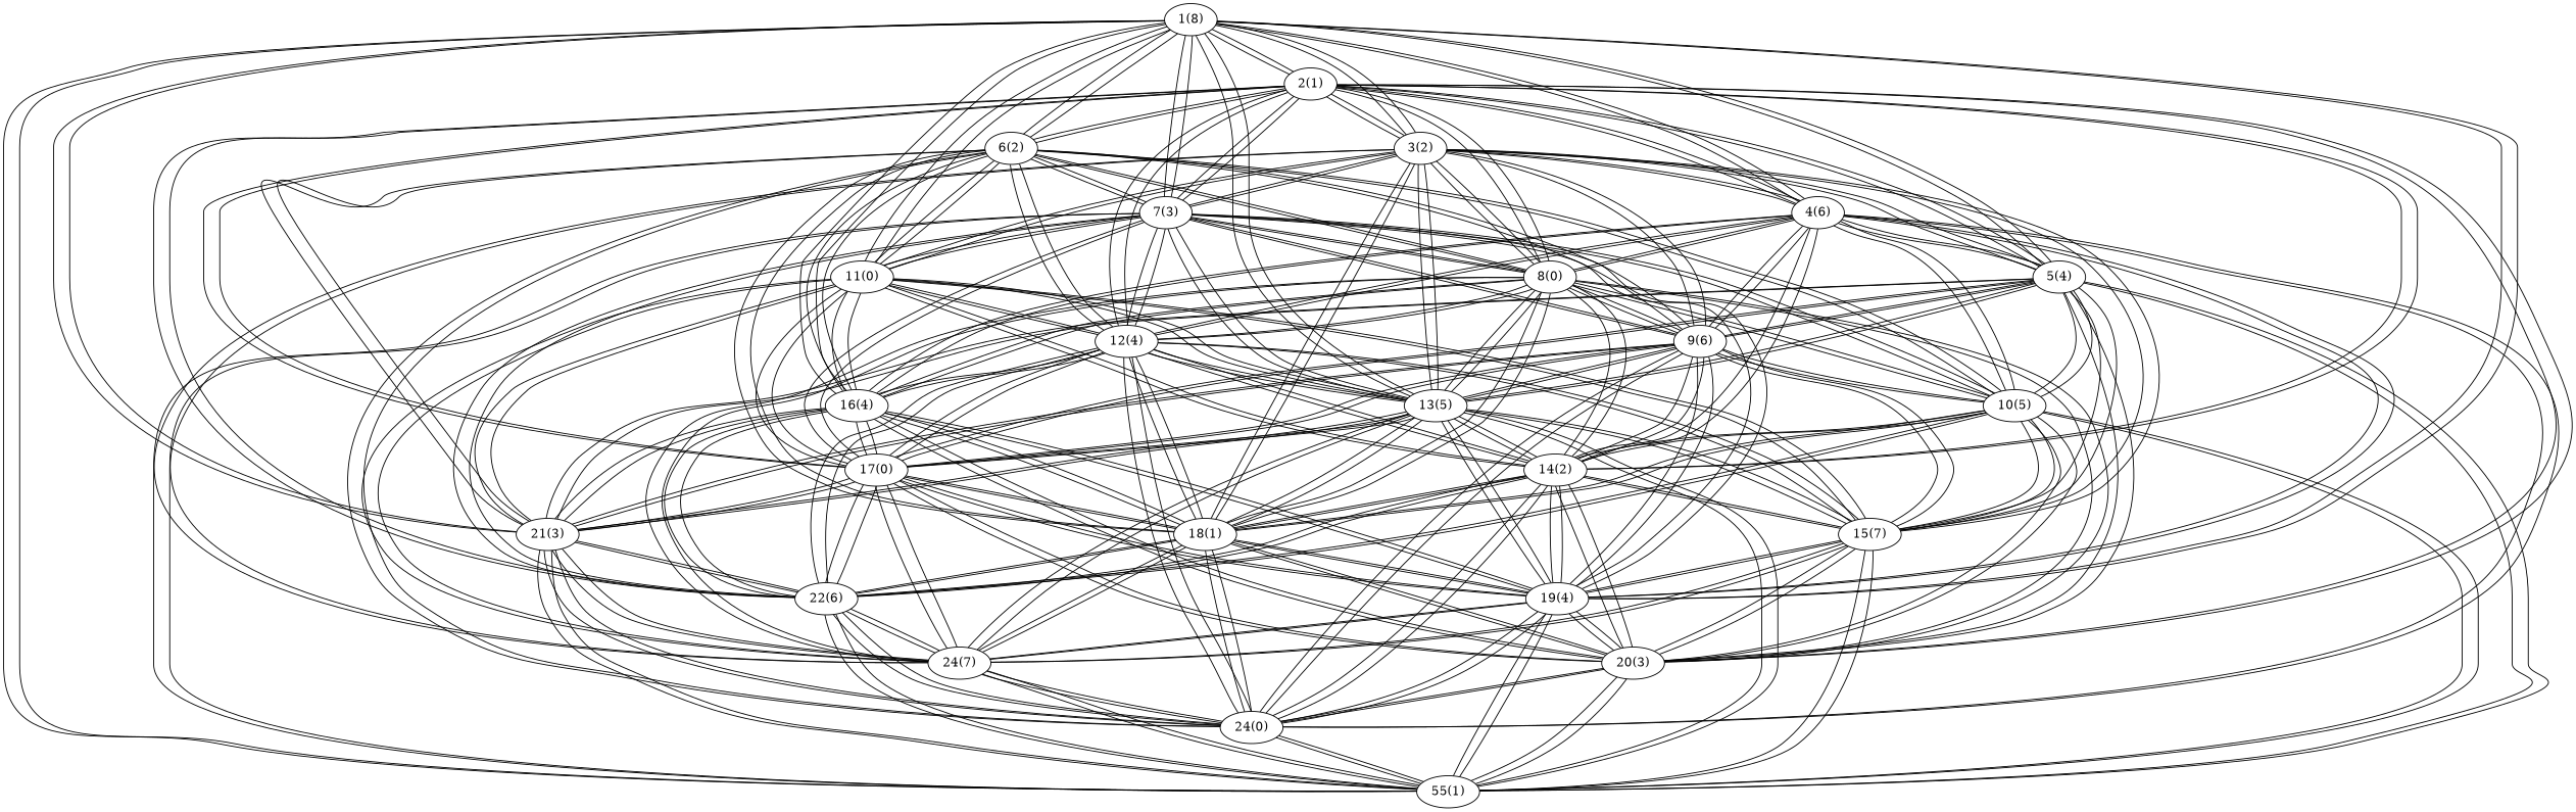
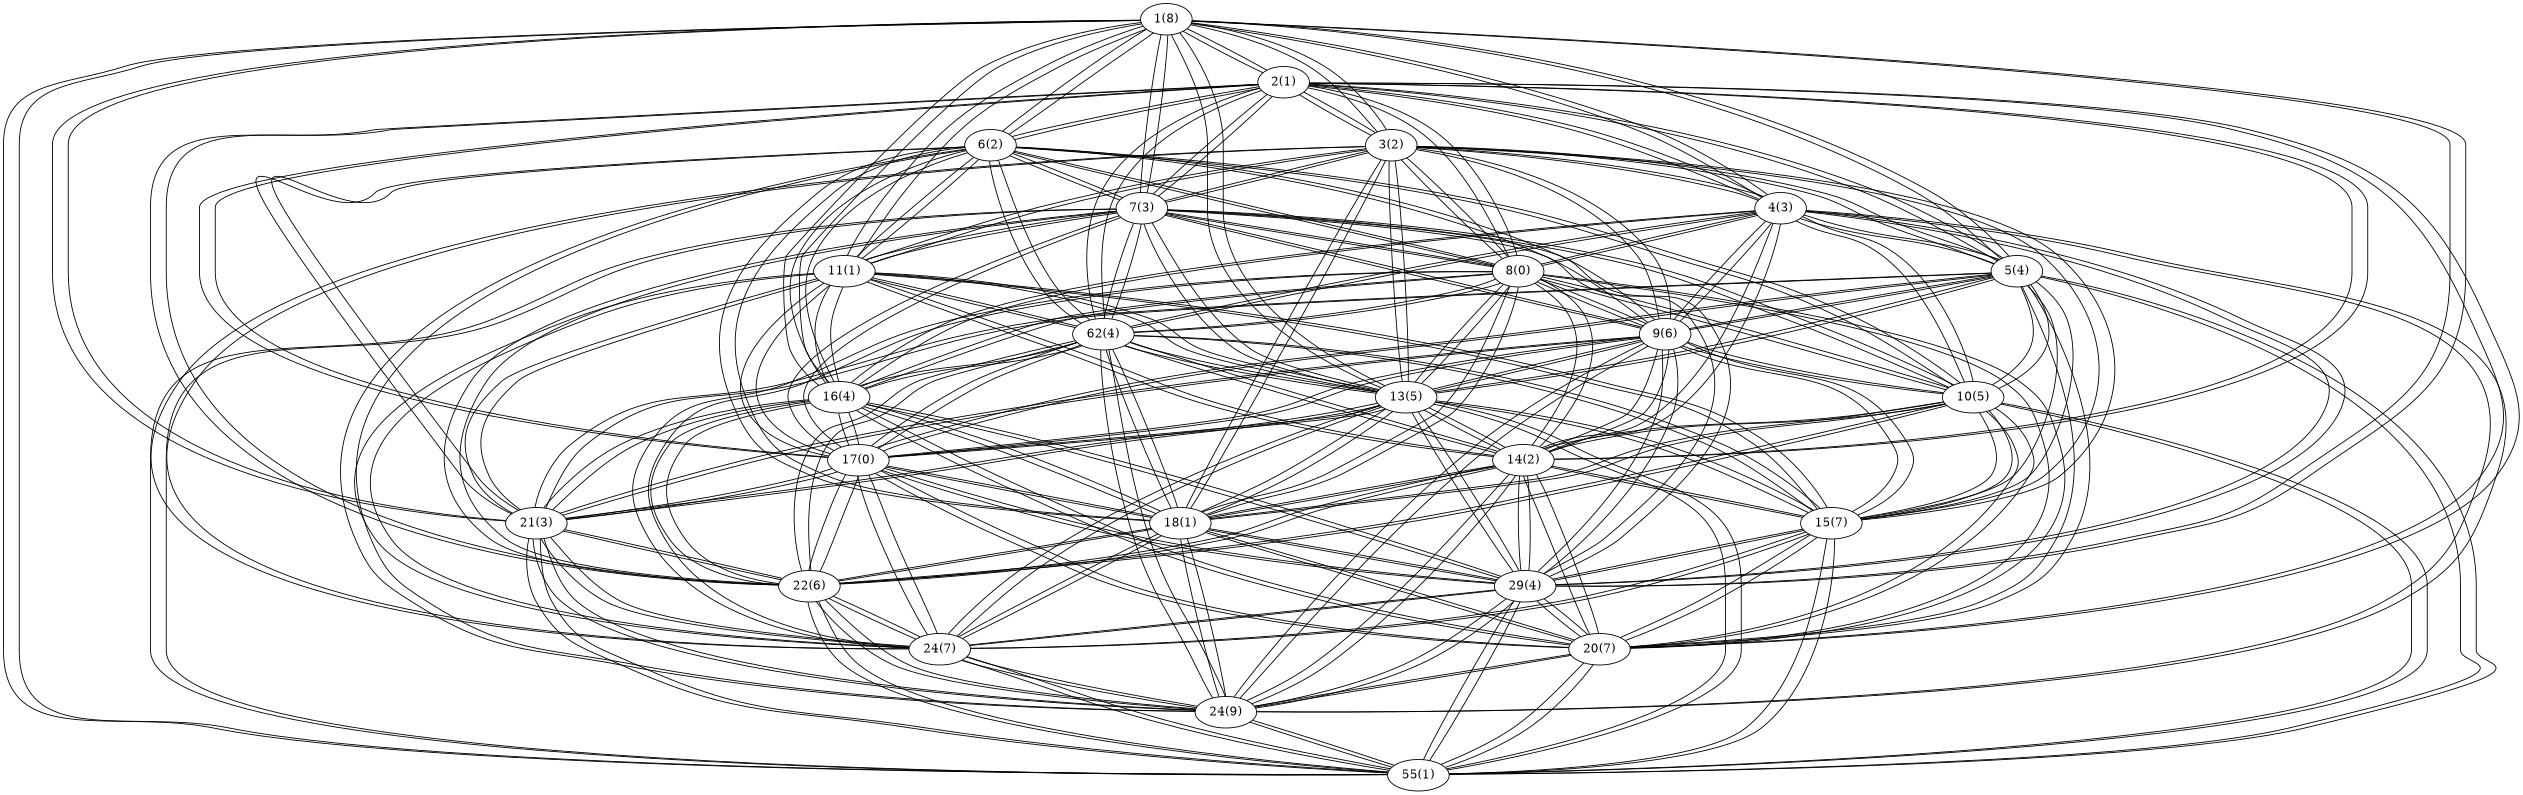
  graph {
    n1 [label="1(8)"]
    n2 [label="55(1)"]
    "21(3)"
-   "19(4)"
+   "19(4)" [label="29(4)"]
    n5 [label="16(4)"]
    "13(5)"
-   "11(1)" [label="11(0)"]
+   "11(1)"
    "7(3)"
    "6(2)"
    "5(4)"
-   "4(3)" [label="4(6)"]
+   "4(3)"
    "3(2)"
    "2(1)"
    "22(6)"
    n15 [label="24(7)"]
-   "24(0)"
-   "20(3)"
+   "24(0)" [label="24(9)"]
+   "20(3)" [label="20(7)"]
    "17(0)"
    "18(1)"
    "14(2)"
    n21 [label="15(7)"]
-   "12(4)"
+   "12(4)" [label="62(4)"]
    "8(0)"
    n24 [label="9(6)"]
    "10(5)"
    n1 -- n2
    n1 -- n2
    n1 -- "21(3)"
    n1 -- "21(3)"
    n1 -- "19(4)"
    n1 -- "19(4)"
    n1 -- n5
    n1 -- n5
    n1 -- "13(5)"
    n1 -- "13(5)"
    n1 -- "11(1)"
    n1 -- "11(1)"
    n1 -- "7(3)"
    n1 -- "7(3)"
    n1 -- "6(2)"
    n1 -- "6(2)"
    n1 -- "5(4)"
    n1 -- "5(4)"
    n1 -- "4(3)"
    n1 -- "4(3)"
    n1 -- "3(2)"
    n1 -- "3(2)"
    n1 -- "2(1)"
    n1 -- "2(1)"
    "21(3)" -- n2
    "21(3)" -- n2
    "21(3)" -- "22(6)"
    "21(3)" -- "22(6)"
    "21(3)" -- n15
    "21(3)" -- n15
    "21(3)" -- "24(0)"
    "21(3)" -- "24(0)"
    "19(4)" -- n2
    "19(4)" -- n2
    "19(4)" -- n15
    "19(4)" -- n15
    "19(4)" -- "24(0)"
    "19(4)" -- "24(0)"
    "19(4)" -- "20(3)"
    "19(4)" -- "20(3)"
    n5 -- "21(3)"
    n5 -- "21(3)"
    n5 -- "19(4)"
    n5 -- "19(4)"
    n5 -- "22(6)"
    n5 -- "22(6)"
    n5 -- "20(3)"
    n5 -- "20(3)"
    n5 -- "17(0)"
    n5 -- "17(0)"
    n5 -- "18(1)"
    n5 -- "18(1)"
    "13(5)" -- n2
    "13(5)" -- n2
    "13(5)" -- "21(3)"
    "13(5)" -- "21(3)"
    "13(5)" -- "19(4)"
    "13(5)" -- "19(4)"
    "13(5)" -- n15
    "13(5)" -- n15
    "13(5)" -- "17(0)"
    "13(5)" -- "17(0)"
    "13(5)" -- "18(1)"
    "13(5)" -- "18(1)"
    "13(5)" -- "14(2)"
    "13(5)" -- "14(2)"
    "13(5)" -- n21
    "13(5)" -- n21
    "11(1)" -- "21(3)"
    "11(1)" -- "21(3)"
    "11(1)" -- n5
    "11(1)" -- n5
    "11(1)" -- "13(5)"
    "11(1)" -- "13(5)"
    "11(1)" -- n15
    "11(1)" -- n15
    "11(1)" -- "17(0)"
    "11(1)" -- "17(0)"
    "11(1)" -- "14(2)"
    "11(1)" -- "14(2)"
    "11(1)" -- n21
    "11(1)" -- n21
    "11(1)" -- "12(4)"
    "11(1)" -- "12(4)"
    "7(3)" -- n2
    "7(3)" -- n2
    "7(3)" -- "19(4)"
    "7(3)" -- "19(4)"
    "7(3)" -- "13(5)"
    "7(3)" -- "13(5)"
    "7(3)" -- "11(1)"
    "7(3)" -- "11(1)"
    "7(3)" -- "22(6)"
    "7(3)" -- "22(6)"
    "7(3)" -- "17(0)"
    "7(3)" -- "17(0)"
    "7(3)" -- "12(4)"
    "7(3)" -- "12(4)"
    "7(3)" -- "8(0)"
    "7(3)" -- "8(0)"
    "7(3)" -- n24
    "7(3)" -- n24
    "7(3)" -- "10(5)"
    "7(3)" -- "10(5)"
    "6(2)" -- "21(3)"
    "6(2)" -- "21(3)"
    "6(2)" -- n5
    "6(2)" -- n5
    "6(2)" -- "11(1)"
    "6(2)" -- "11(1)"
    "6(2)" -- "7(3)"
    "6(2)" -- "7(3)"
    "6(2)" -- "24(0)"
    "6(2)" -- "24(0)"
    "6(2)" -- "18(1)"
    "6(2)" -- "18(1)"
    "6(2)" -- "12(4)"
    "6(2)" -- "12(4)"
    "6(2)" -- "8(0)"
    "6(2)" -- "8(0)"
    "6(2)" -- n24
    "6(2)" -- n24
    "6(2)" -- "10(5)"
    "6(2)" -- "10(5)"
    "5(4)" -- n2
    "5(4)" -- n2
    "5(4)" -- "21(3)"
    "5(4)" -- "21(3)"
    "5(4)" -- "13(5)"
    "5(4)" -- "13(5)"
    "5(4)" -- "20(3)"
    "5(4)" -- "20(3)"
    "5(4)" -- "17(0)"
    "5(4)" -- "17(0)"
    "5(4)" -- n21
    "5(4)" -- n21
    "5(4)" -- n24
    "5(4)" -- n24
    "5(4)" -- "10(5)"
    "5(4)" -- "10(5)"
    "4(3)" -- "19(4)"
    "4(3)" -- "19(4)"
    "4(3)" -- n5
    "4(3)" -- n5
    "4(3)" -- "5(4)"
    "4(3)" -- "5(4)"
    "4(3)" -- "24(0)"
    "4(3)" -- "24(0)"
    "4(3)" -- "14(2)"
    "4(3)" -- "14(2)"
    "4(3)" -- "12(4)"
    "4(3)" -- "12(4)"
    "4(3)" -- "8(0)"
    "4(3)" -- "8(0)"
    "4(3)" -- n24
    "4(3)" -- n24
    "4(3)" -- "10(5)"
    "4(3)" -- "10(5)"
    "3(2)" -- "13(5)"
    "3(2)" -- "13(5)"
    "3(2)" -- "11(1)"
    "3(2)" -- "11(1)"
    "3(2)" -- "7(3)"
    "3(2)" -- "7(3)"
    "3(2)" -- "5(4)"
    "3(2)" -- "5(4)"
    "3(2)" -- "4(3)"
    "3(2)" -- "4(3)"
    "3(2)" -- n15
    "3(2)" -- n15
    "3(2)" -- "18(1)"
    "3(2)" -- "18(1)"
    "3(2)" -- n21
    "3(2)" -- n21
    "3(2)" -- "8(0)"
    "3(2)" -- "8(0)"
    "3(2)" -- n24
    "3(2)" -- n24
    "2(1)" -- "7(3)"
    "2(1)" -- "7(3)"
    "2(1)" -- "6(2)"
    "2(1)" -- "6(2)"
    "2(1)" -- "5(4)"
    "2(1)" -- "5(4)"
    "2(1)" -- "4(3)"
    "2(1)" -- "4(3)"
    "2(1)" -- "3(2)"
    "2(1)" -- "3(2)"
    "2(1)" -- "22(6)"
    "2(1)" -- "22(6)"
    "2(1)" -- "20(3)"
    "2(1)" -- "20(3)"
    "2(1)" -- "17(0)"
    "2(1)" -- "17(0)"
    "2(1)" -- "14(2)"
    "2(1)" -- "14(2)"
    "2(1)" -- "12(4)"
    "2(1)" -- "12(4)"
    "2(1)" -- "8(0)"
    "2(1)" -- "8(0)"
    "22(6)" -- n2
    "22(6)" -- n2
    "22(6)" -- n15
    "22(6)" -- n15
    "22(6)" -- "24(0)"
    "22(6)" -- "24(0)"
    n15 -- n2
    n15 -- n2
    n15 -- "24(0)"
    n15 -- "24(0)"
    "24(0)" -- n2
    "24(0)" -- n2
    "20(3)" -- n2
    "20(3)" -- n2
    "20(3)" -- "24(0)"
    "20(3)" -- "24(0)"
    "17(0)" -- "21(3)"
    "17(0)" -- "21(3)"
    "17(0)" -- "19(4)"
    "17(0)" -- "19(4)"
    "17(0)" -- "22(6)"
    "17(0)" -- "22(6)"
    "17(0)" -- n15
    "17(0)" -- n15
    "17(0)" -- "20(3)"
    "17(0)" -- "20(3)"
    "17(0)" -- "18(1)"
    "17(0)" -- "18(1)"
    "18(1)" -- "19(4)"
    "18(1)" -- "19(4)"
    "18(1)" -- "22(6)"
    "18(1)" -- "22(6)"
    "18(1)" -- n15
    "18(1)" -- n15
    "18(1)" -- "24(0)"
    "18(1)" -- "24(0)"
    "18(1)" -- "20(3)"
    "18(1)" -- "20(3)"
    "14(2)" -- "19(4)"
    "14(2)" -- "19(4)"
    "14(2)" -- "22(6)"
    "14(2)" -- "22(6)"
    "14(2)" -- "24(0)"
    "14(2)" -- "24(0)"
    "14(2)" -- "20(3)"
    "14(2)" -- "20(3)"
    "14(2)" -- "18(1)"
    "14(2)" -- "18(1)"
    "14(2)" -- n21
    "14(2)" -- n21
    n21 -- n2
    n21 -- n2
    n21 -- "19(4)"
    n21 -- "19(4)"
    n21 -- n15
    n21 -- n15
    n21 -- "20(3)"
    n21 -- "20(3)"
    "12(4)" -- n5
    "12(4)" -- n5
    "12(4)" -- "13(5)"
    "12(4)" -- "13(5)"
    "12(4)" -- "22(6)"
    "12(4)" -- "22(6)"
    "12(4)" -- "24(0)"
    "12(4)" -- "24(0)"
    "12(4)" -- "17(0)"
    "12(4)" -- "17(0)"
    "12(4)" -- "18(1)"
    "12(4)" -- "18(1)"
    "12(4)" -- "14(2)"
    "12(4)" -- "14(2)"
    "12(4)" -- n21
    "12(4)" -- n21
    "8(0)" -- n5
    "8(0)" -- n5
    "8(0)" -- "13(5)"
    "8(0)" -- "13(5)"
    "8(0)" -- n15
    "8(0)" -- n15
    "8(0)" -- "20(3)"
    "8(0)" -- "20(3)"
    "8(0)" -- "18(1)"
    "8(0)" -- "18(1)"
    "8(0)" -- "14(2)"
    "8(0)" -- "14(2)"
    "8(0)" -- "12(4)"
    "8(0)" -- "12(4)"
    "8(0)" -- n24
    "8(0)" -- n24
    "8(0)" -- "10(5)"
    "8(0)" -- "10(5)"
    n24 -- "21(3)"
    n24 -- "21(3)"
    n24 -- "19(4)"
    n24 -- "19(4)"
    n24 -- "13(5)"
    n24 -- "13(5)"
    n24 -- "24(0)"
    n24 -- "24(0)"
    n24 -- "17(0)"
    n24 -- "17(0)"
    n24 -- "14(2)"
    n24 -- "14(2)"
    n24 -- n21
    n24 -- n21
    n24 -- "10(5)"
    n24 -- "10(5)"
    "10(5)" -- n2
    "10(5)" -- n2
    "10(5)" -- "22(6)"
    "10(5)" -- "22(6)"
    "10(5)" -- "20(3)"
    "10(5)" -- "20(3)"
    "10(5)" -- "18(1)"
    "10(5)" -- "18(1)"
    "10(5)" -- "14(2)"
    "10(5)" -- "14(2)"
    "10(5)" -- n21
    "10(5)" -- n21
  }
